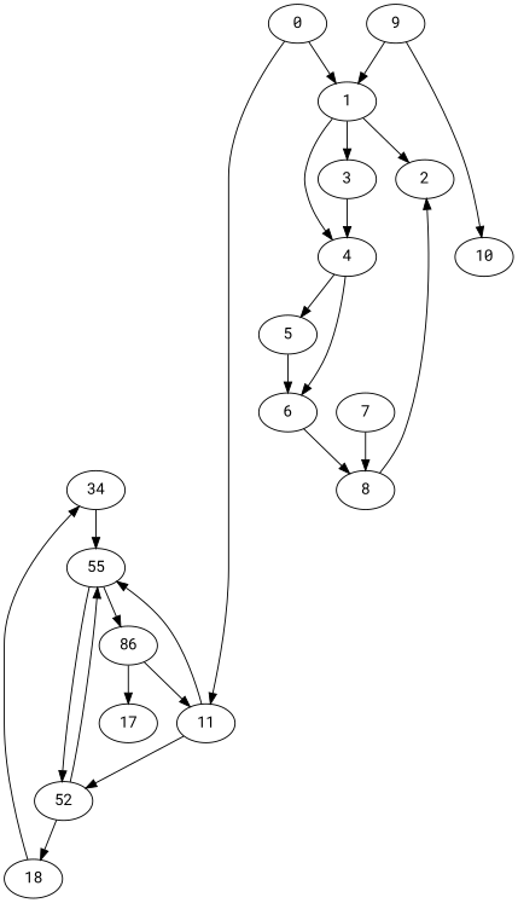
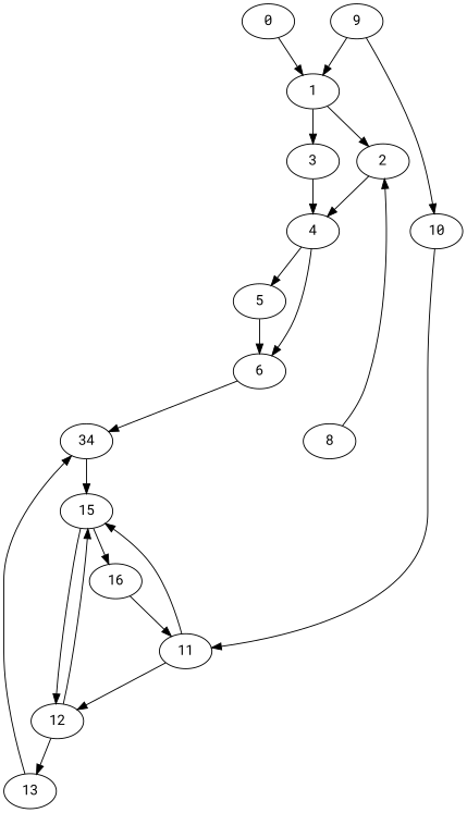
  digraph {
    fontname="Roboto Mono"
    node [fontname="Roboto Mono"]
    edge [fontname="Roboto Mono"]
    0
    1
    2
    3
    4
    5
    6
    8
-   7
    9
    10
    11
-   12 [label=52]
-   15 [label=55]
-   13 [label=18]
+   12
+   15
+   13
    n16 [label=34]
-   16 [label=86]
-   17
+   16
    0 -> 1
    1 -> 2
    1 -> 3
-   1 -> 4
+   2 -> 4
    3 -> 4
    4 -> 5
    4 -> 6
    5 -> 6
-   6 -> 8
+   6 -> n16
    8 -> 2
-   7 -> 8
    9 -> 1
    9 -> 10
-   0 -> 11
+   10 -> 11
    11 -> 12
    11 -> 15
    12 -> 15
    12 -> 13
    15 -> 12
    15 -> 16
    13 -> n16
    n16 -> 15
    16 -> 11
-   16 -> 17
  }
